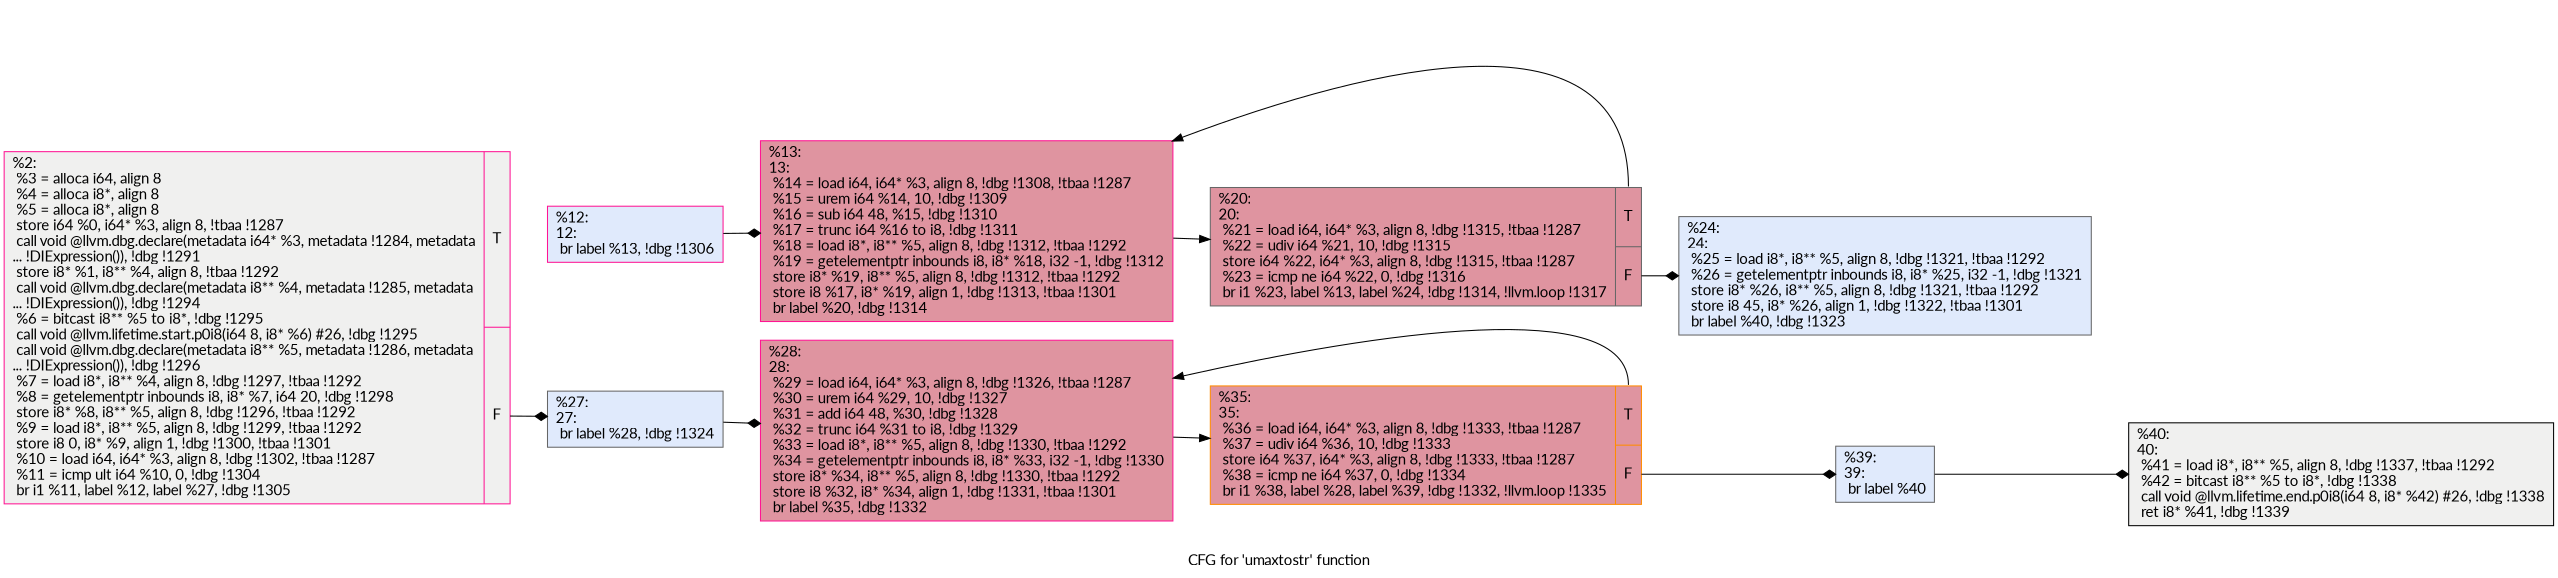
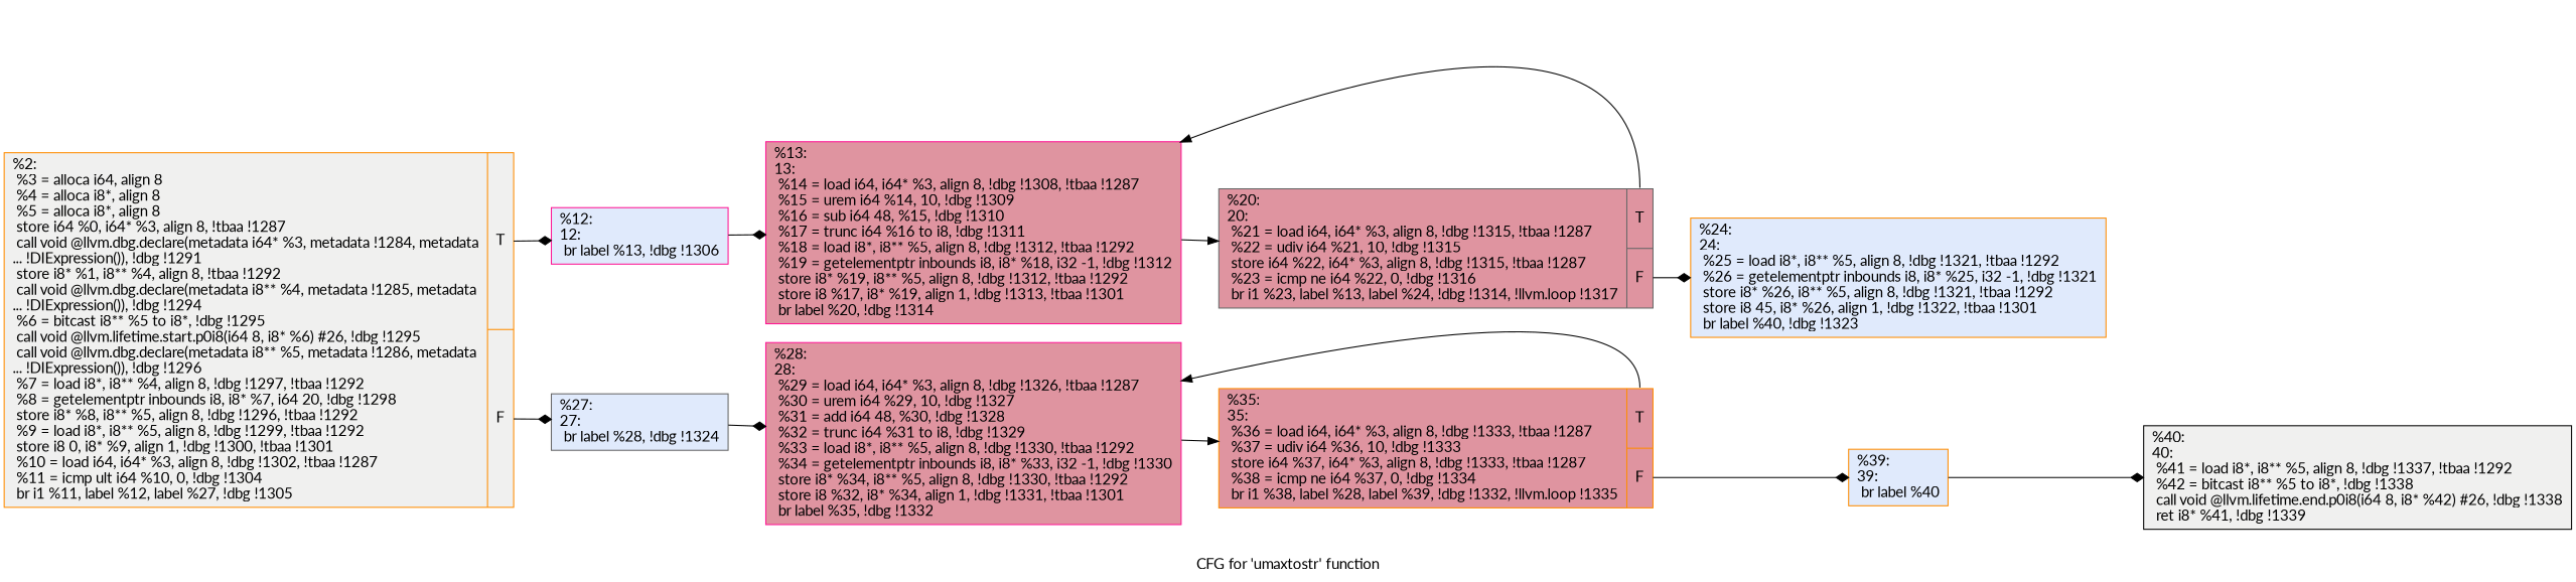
  digraph {
    fontname=Lato
    label="CFG for 'umaxtostr' function"
    rankdir=LR
    node [color=deeppink fillcolor="#b9d0f970" fontname=Lato shape=record style=filled]
    edge [arrowhead=diamond fontname=Lato]
-   n1 [fillcolor="#dedcdb70" label="{%2:\l  %3 = alloca i64, align 8\l  %4 = alloca i8*, align 8\l  %5 = alloca i8*, align 8\l  store i64 %0, i64* %3, align 8, !tbaa !1287\l  call void @llvm.dbg.declare(metadata i64* %3, metadata !1284, metadata\l... !DIExpression()), !dbg !1291\l  store i8* %1, i8** %4, align 8, !tbaa !1292\l  call void @llvm.dbg.declare(metadata i8** %4, metadata !1285, metadata\l... !DIExpression()), !dbg !1294\l  %6 = bitcast i8** %5 to i8*, !dbg !1295\l  call void @llvm.lifetime.start.p0i8(i64 8, i8* %6) #26, !dbg !1295\l  call void @llvm.dbg.declare(metadata i8** %5, metadata !1286, metadata\l... !DIExpression()), !dbg !1296\l  %7 = load i8*, i8** %4, align 8, !dbg !1297, !tbaa !1292\l  %8 = getelementptr inbounds i8, i8* %7, i64 20, !dbg !1298\l  store i8* %8, i8** %5, align 8, !dbg !1296, !tbaa !1292\l  %9 = load i8*, i8** %5, align 8, !dbg !1299, !tbaa !1292\l  store i8 0, i8* %9, align 1, !dbg !1300, !tbaa !1301\l  %10 = load i64, i64* %3, align 8, !dbg !1302, !tbaa !1287\l  %11 = icmp ult i64 %10, 0, !dbg !1304\l  br i1 %11, label %12, label %27, !dbg !1305\l|{<s0>T|<s1>F}}"]
+   n1 [color=darkorange fillcolor="#dedcdb70" label="{%2:\l  %3 = alloca i64, align 8\l  %4 = alloca i8*, align 8\l  %5 = alloca i8*, align 8\l  store i64 %0, i64* %3, align 8, !tbaa !1287\l  call void @llvm.dbg.declare(metadata i64* %3, metadata !1284, metadata\l... !DIExpression()), !dbg !1291\l  store i8* %1, i8** %4, align 8, !tbaa !1292\l  call void @llvm.dbg.declare(metadata i8** %4, metadata !1285, metadata\l... !DIExpression()), !dbg !1294\l  %6 = bitcast i8** %5 to i8*, !dbg !1295\l  call void @llvm.lifetime.start.p0i8(i64 8, i8* %6) #26, !dbg !1295\l  call void @llvm.dbg.declare(metadata i8** %5, metadata !1286, metadata\l... !DIExpression()), !dbg !1296\l  %7 = load i8*, i8** %4, align 8, !dbg !1297, !tbaa !1292\l  %8 = getelementptr inbounds i8, i8* %7, i64 20, !dbg !1298\l  store i8* %8, i8** %5, align 8, !dbg !1296, !tbaa !1292\l  %9 = load i8*, i8** %5, align 8, !dbg !1299, !tbaa !1292\l  store i8 0, i8* %9, align 1, !dbg !1300, !tbaa !1301\l  %10 = load i64, i64* %3, align 8, !dbg !1302, !tbaa !1287\l  %11 = icmp ult i64 %10, 0, !dbg !1304\l  br i1 %11, label %12, label %27, !dbg !1305\l|{<s0>T|<s1>F}}"]
    n2 [label="{%12:\l12:                                               \l  br label %13, !dbg !1306\l}"]
    n3 [color=gray40 label="{%27:\l27:                                               \l  br label %28, !dbg !1324\l}"]
    n4 [fillcolor="#b70d2870" label="{%13:\l13:                                               \l  %14 = load i64, i64* %3, align 8, !dbg !1308, !tbaa !1287\l  %15 = urem i64 %14, 10, !dbg !1309\l  %16 = sub i64 48, %15, !dbg !1310\l  %17 = trunc i64 %16 to i8, !dbg !1311\l  %18 = load i8*, i8** %5, align 8, !dbg !1312, !tbaa !1292\l  %19 = getelementptr inbounds i8, i8* %18, i32 -1, !dbg !1312\l  store i8* %19, i8** %5, align 8, !dbg !1312, !tbaa !1292\l  store i8 %17, i8* %19, align 1, !dbg !1313, !tbaa !1301\l  br label %20, !dbg !1314\l}"]
    n5 [fillcolor="#b70d2870" label="{%28:\l28:                                               \l  %29 = load i64, i64* %3, align 8, !dbg !1326, !tbaa !1287\l  %30 = urem i64 %29, 10, !dbg !1327\l  %31 = add i64 48, %30, !dbg !1328\l  %32 = trunc i64 %31 to i8, !dbg !1329\l  %33 = load i8*, i8** %5, align 8, !dbg !1330, !tbaa !1292\l  %34 = getelementptr inbounds i8, i8* %33, i32 -1, !dbg !1330\l  store i8* %34, i8** %5, align 8, !dbg !1330, !tbaa !1292\l  store i8 %32, i8* %34, align 1, !dbg !1331, !tbaa !1301\l  br label %35, !dbg !1332\l}"]
    n6 [color=gray40 fillcolor="#b70d2870" label="{%20:\l20:                                               \l  %21 = load i64, i64* %3, align 8, !dbg !1315, !tbaa !1287\l  %22 = udiv i64 %21, 10, !dbg !1315\l  store i64 %22, i64* %3, align 8, !dbg !1315, !tbaa !1287\l  %23 = icmp ne i64 %22, 0, !dbg !1316\l  br i1 %23, label %13, label %24, !dbg !1314, !llvm.loop !1317\l|{<s0>T|<s1>F}}"]
    n7 [color=darkorange fillcolor="#b70d2870" label="{%35:\l35:                                               \l  %36 = load i64, i64* %3, align 8, !dbg !1333, !tbaa !1287\l  %37 = udiv i64 %36, 10, !dbg !1333\l  store i64 %37, i64* %3, align 8, !dbg !1333, !tbaa !1287\l  %38 = icmp ne i64 %37, 0, !dbg !1334\l  br i1 %38, label %28, label %39, !dbg !1332, !llvm.loop !1335\l|{<s0>T|<s1>F}}"]
-   n8 [color=gray40 label="{%24:\l24:                                               \l  %25 = load i8*, i8** %5, align 8, !dbg !1321, !tbaa !1292\l  %26 = getelementptr inbounds i8, i8* %25, i32 -1, !dbg !1321\l  store i8* %26, i8** %5, align 8, !dbg !1321, !tbaa !1292\l  store i8 45, i8* %26, align 1, !dbg !1322, !tbaa !1301\l  br label %40, !dbg !1323\l}"]
+   n8 [color=darkorange label="{%24:\l24:                                               \l  %25 = load i8*, i8** %5, align 8, !dbg !1321, !tbaa !1292\l  %26 = getelementptr inbounds i8, i8* %25, i32 -1, !dbg !1321\l  store i8* %26, i8** %5, align 8, !dbg !1321, !tbaa !1292\l  store i8 45, i8* %26, align 1, !dbg !1322, !tbaa !1301\l  br label %40, !dbg !1323\l}"]
    n9 [color=black fillcolor="#dedcdb70" label="{%40:\l40:                                               \l  %41 = load i8*, i8** %5, align 8, !dbg !1337, !tbaa !1292\l  %42 = bitcast i8** %5 to i8*, !dbg !1338\l  call void @llvm.lifetime.end.p0i8(i64 8, i8* %42) #26, !dbg !1338\l  ret i8* %41, !dbg !1339\l}"]
-   n10 [color=gray40 label="{%39:\l39:                                               \l  br label %40\l}"]
+   n10 [color=darkorange label="{%39:\l39:                                               \l  br label %40\l}"]
+   n1 -> n2 [tailport=s0]
    n1 -> n3 [tailport=s1]
    n2 -> n4
    n3 -> n5
    n4 -> n6 [arrowhead=normal]
    n5 -> n7 [arrowhead=normal]
    n6 -> n4 [arrowhead=normal tailport=s0]
    n6 -> n8 [tailport=s1]
    n7 -> n5 [arrowhead=normal tailport=s0]
    n7 -> n10 [tailport=s1]
    n10 -> n9
  }
